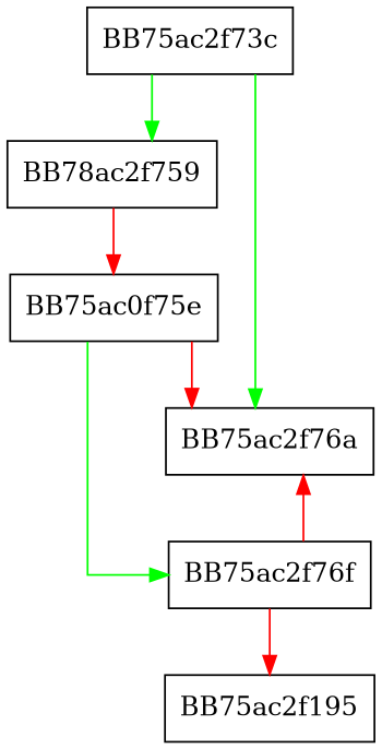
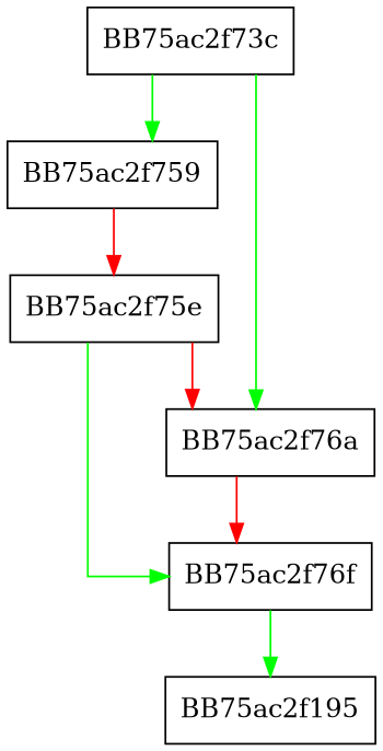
  digraph {
    splines=ortho
    node [shape=box]
    edge [color=red]
    BB75ac2f73c
-   BB75ac2f759 [label=BB78ac2f759]
+   BB75ac2f759
    BB75ac2f76a
-   BB75ac2f75e [label=BB75ac0f75e]
+   BB75ac2f75e
    BB75ac2f76f
    n6 [label=BB75ac2f195]
    BB75ac2f73c -> BB75ac2f759 [color=green]
    BB75ac2f73c -> BB75ac2f76a [color=green]
    BB75ac2f759 -> BB75ac2f75e
-   BB75ac2f76f -> BB75ac2f76a
+   BB75ac2f76a -> BB75ac2f76f
    BB75ac2f75e -> BB75ac2f76a
    BB75ac2f75e -> BB75ac2f76f [color=green]
-   BB75ac2f76f -> n6
+   BB75ac2f76f -> n6 [color=green]
  }
